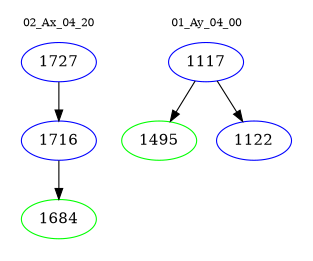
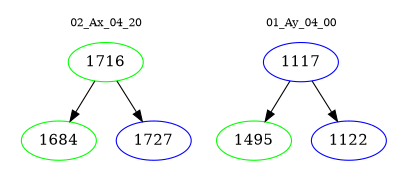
  digraph {
    node [color=blue]
    edge [color=black]
-   n1 [label=1716]
+   n1 [color=green label=1716]
    n2 [color=green label=1684]
    n3 [label=1727]
    n4 [label=1117]
    n5 [color=green label=1495]
    n6 [label=1122]
    subgraph cluster_1 {
      color=white
      fontsize=10
      label="02_Ax_04_20"
      n1
      n2
      n3
    }
    subgraph cluster_2 {
      color=white
      fontsize=10
      label="01_Ay_04_00"
      n4
      n5
      n6
    }
    n1 -> n2
-   n3 -> n1
+   n1 -> n3
    n4 -> n5
    n4 -> n6
  }
